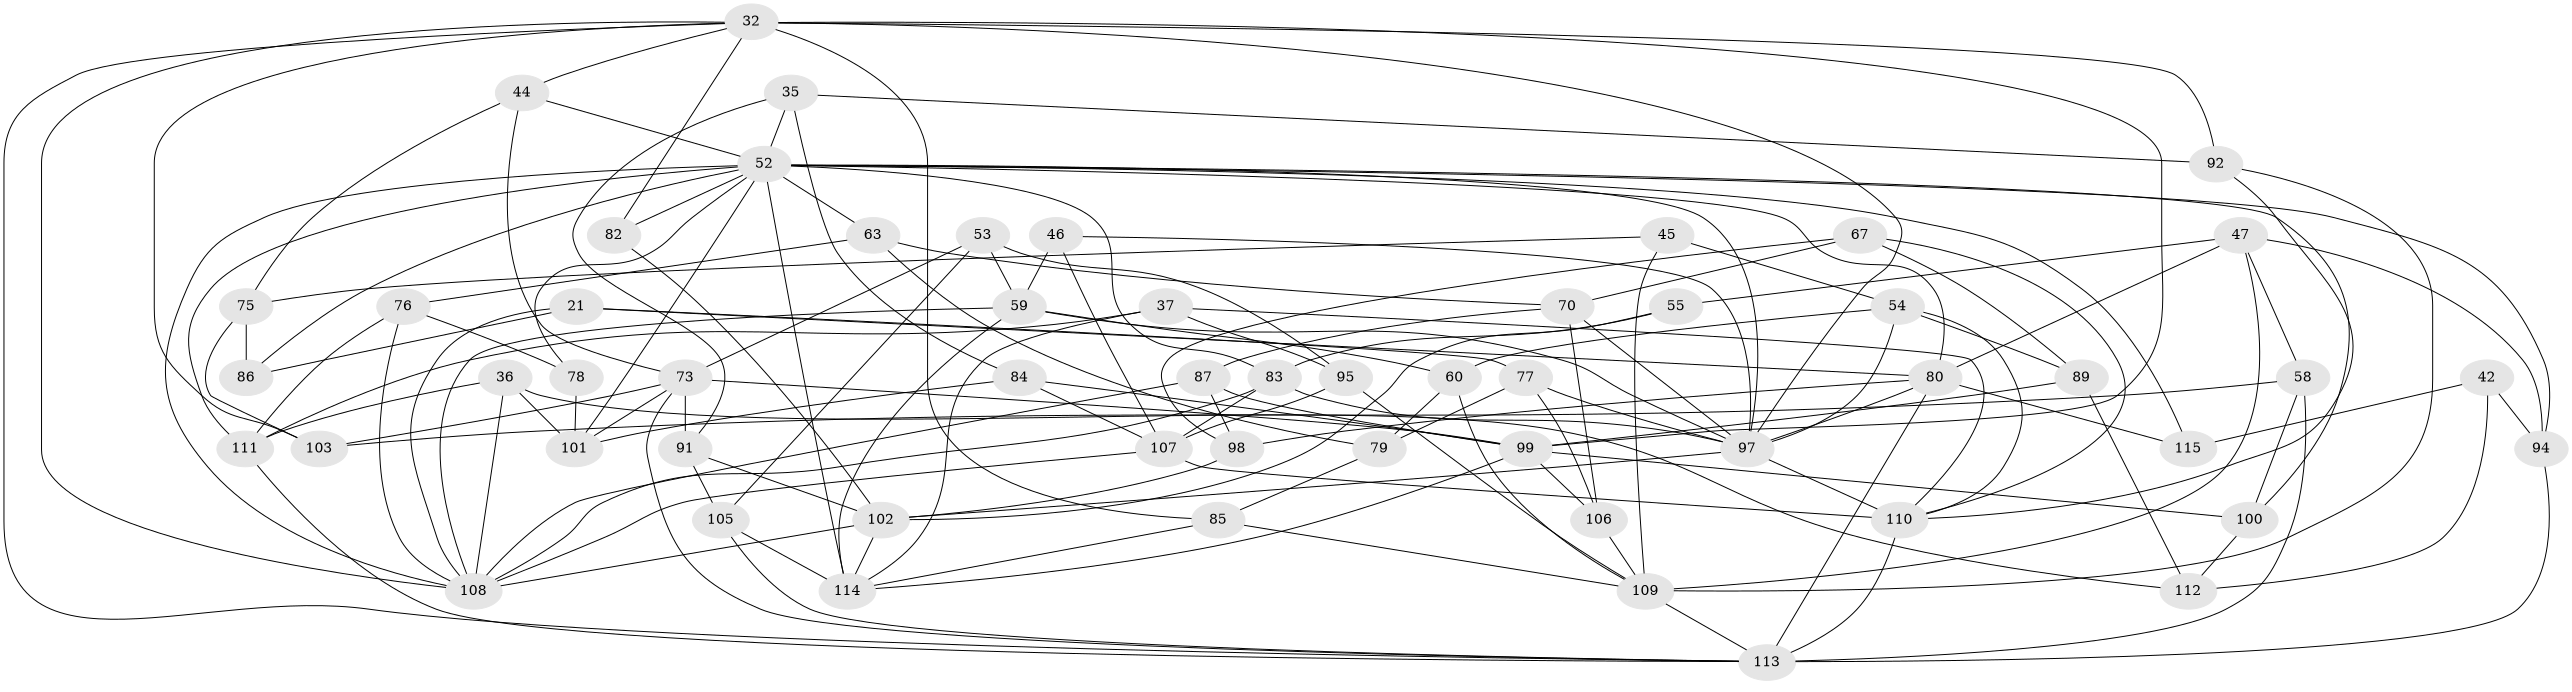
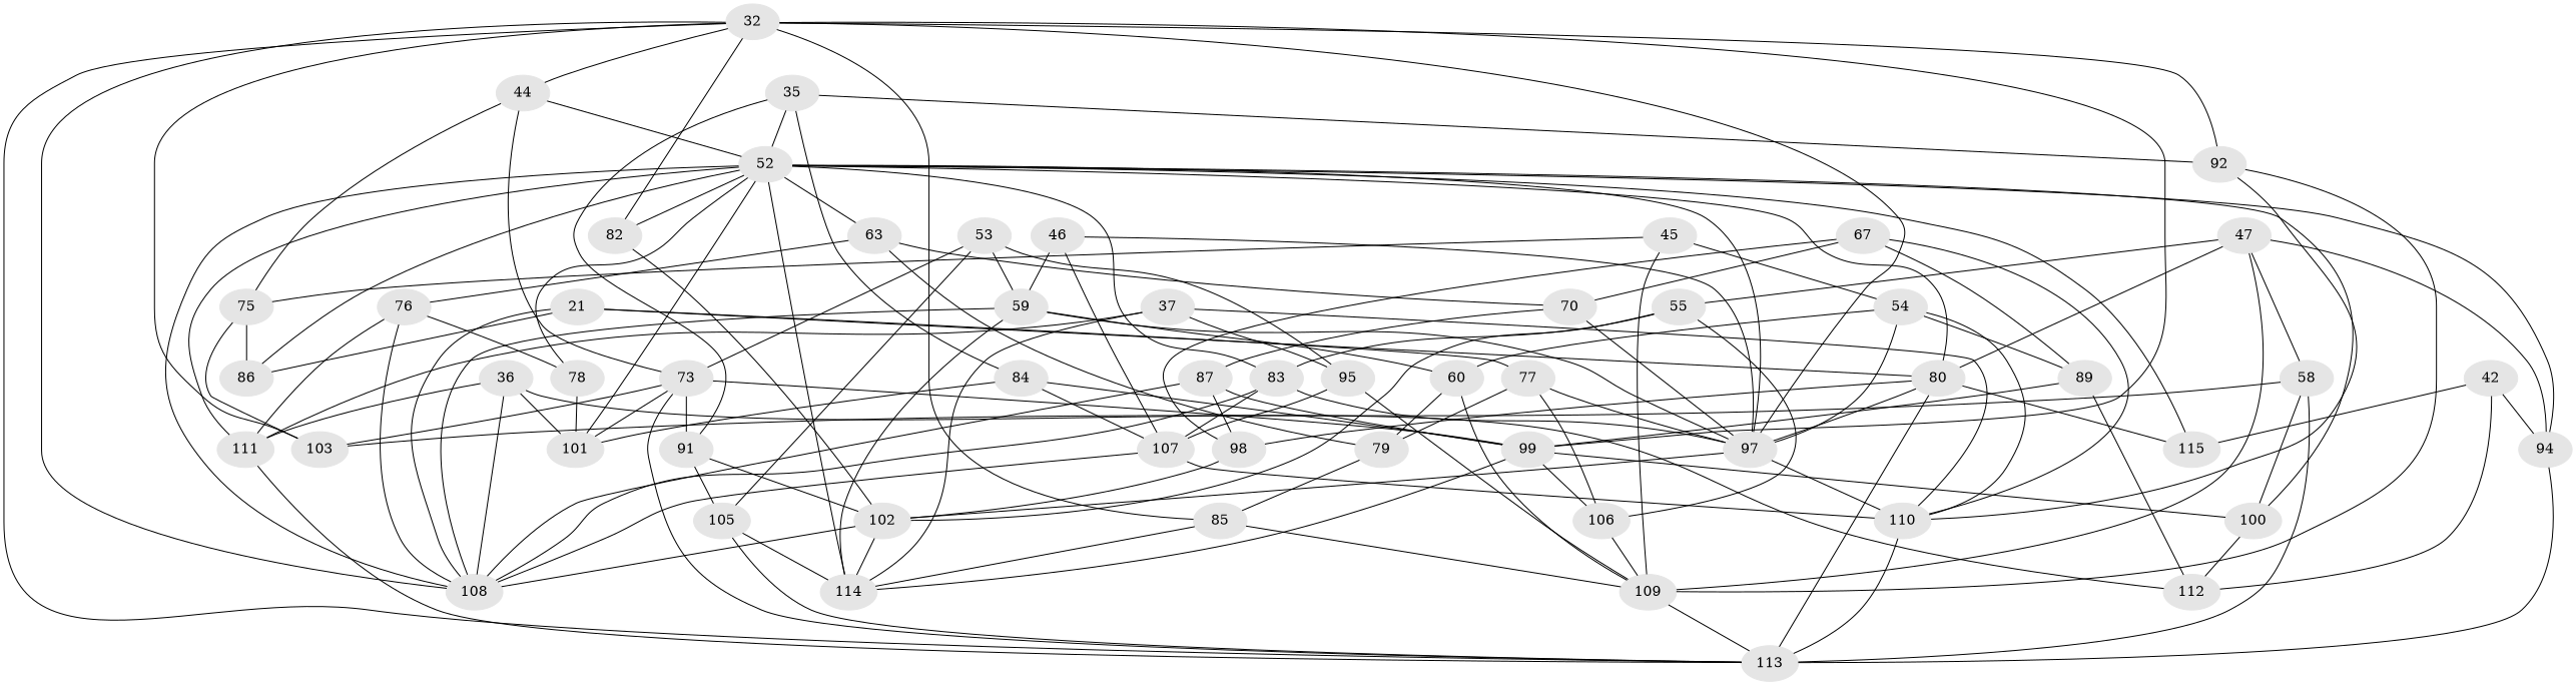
  graph {
    node [color=gray90 style=filled]
    78 [super="+51"]
    101 [super="+72"]
    97 [super="+48+66"]
    110 [super="+5+96+71"]
    102 [super="+81"]
    115 [super="+22"]
    21 [super="+16"]
    77
    80 [super="+4+15"]
    86
    108 [super="+104"]
    106
    79
    113 [super="+57"]
    98
    32 [super="+6+27+17"]
    44
    82
    85
    92 [super="+74"]
    99 [super="+93"]
    103
    52 [super="+39+40"]
    73 [super="+2+50"]
    75
    114 [super="+68"]
    109 [super="+26+49"]
    100
    111
    94
    63
    83 [super="+25"]
    35
    84
    91
    107 [super="+88+62"]
    105
    36
    112
    37
    95
    42
    54 [super="+13"]
    60
    89 [super="+33"]
    45
    59 [super="+41+43"]
    46
    47 [super="+7"]
    55
    58
    70
    76
    53
    87
    67
    78 -- 101
    97 -- 110 [weight=2]
    97 -- 102 [weight=3]
    110 -- 113 [weight=2]
    102 -- 108 [weight=3]
    102 -- 114 [weight=2]
    21 -- 77
    21 -- 80
    21 -- 86 [weight=2]
    21 -- 108 [weight=2]
    77 -- 97
    77 -- 106
    77 -- 79
    80 -- 97
    80 -- 115
    80 -- 113
    80 -- 98
    106 -- 109
    79 -- 85
    98 -- 102
    32 -- 97
    32 -- 108
    32 -- 113
    32 -- 44
    32 -- 82
    32 -- 85
    32 -- 92 [weight=2]
    32 -- 99
    32 -- 103
    44 -- 52
    44 -- 73
    44 -- 75
    82 -- 102
    85 -- 114
    85 -- 109
    92 -- 110
    92 -- 109
    99 -- 106
    99 -- 114
    99 -- 100
    52 -- 78 [weight=3]
    52 -- 101
    52 -- 97 [weight=2]
    52 -- 115
    52 -- 80
    52 -- 86
    52 -- 108
    52 -- 82 [weight=2]
    52 -- 114 [weight=3]
    52 -- 100
    52 -- 111
    52 -- 94
    52 -- 63
    52 -- 83
    73 -- 101 [weight=2]
    73 -- 113
    73 -- 99
    73 -- 103
    73 -- 91
    75 -- 86
    75 -- 103
    109 -- 113
    100 -- 112
    111 -- 113
    94 -- 113
    63 -- 79
    63 -- 70
    63 -- 76
    83 -- 97
    83 -- 108
    83 -- 107 [weight=2]
    35 -- 92
    35 -- 52
    35 -- 84
    35 -- 91
    84 -- 101
    84 -- 99
    84 -- 107
    91 -- 102
    91 -- 105
    107 -- 110 [weight=2]
    107 -- 108
    105 -- 113
    105 -- 114
    36 -- 101
    36 -- 108
    36 -- 111
    36 -- 112
    37 -- 110
    37 -- 114
    37 -- 111
    37 -- 95
    95 -- 109
    95 -- 107
    42 -- 115 [weight=2]
    42 -- 94
    42 -- 112
    54 -- 97
    54 -- 110
    54 -- 60
    54 -- 89
    60 -- 79
    60 -- 109
    89 -- 99 [weight=3]
    89 -- 112
    45 -- 75
    45 -- 109
    45 -- 54 [weight=2]
    59 -- 97
    59 -- 108 [weight=2]
    59 -- 114
    59 -- 60
    46 -- 97
    46 -- 107
    46 -- 59 [weight=2]
    47 -- 80 [weight=2]
    47 -- 109
    47 -- 94
    47 -- 55
    47 -- 58
    55 -- 102
-   70 -- 106
+   55 -- 106
    55 -- 83
    58 -- 113
    58 -- 103
    58 -- 100
    70 -- 97
    70 -- 87
    76 -- 78
    76 -- 108
    76 -- 111
    53 -- 73
    53 -- 105
    53 -- 95
    53 -- 59
    87 -- 108
    87 -- 98
    87 -- 99
    67 -- 110
    67 -- 98
    67 -- 89
    67 -- 70
  }
